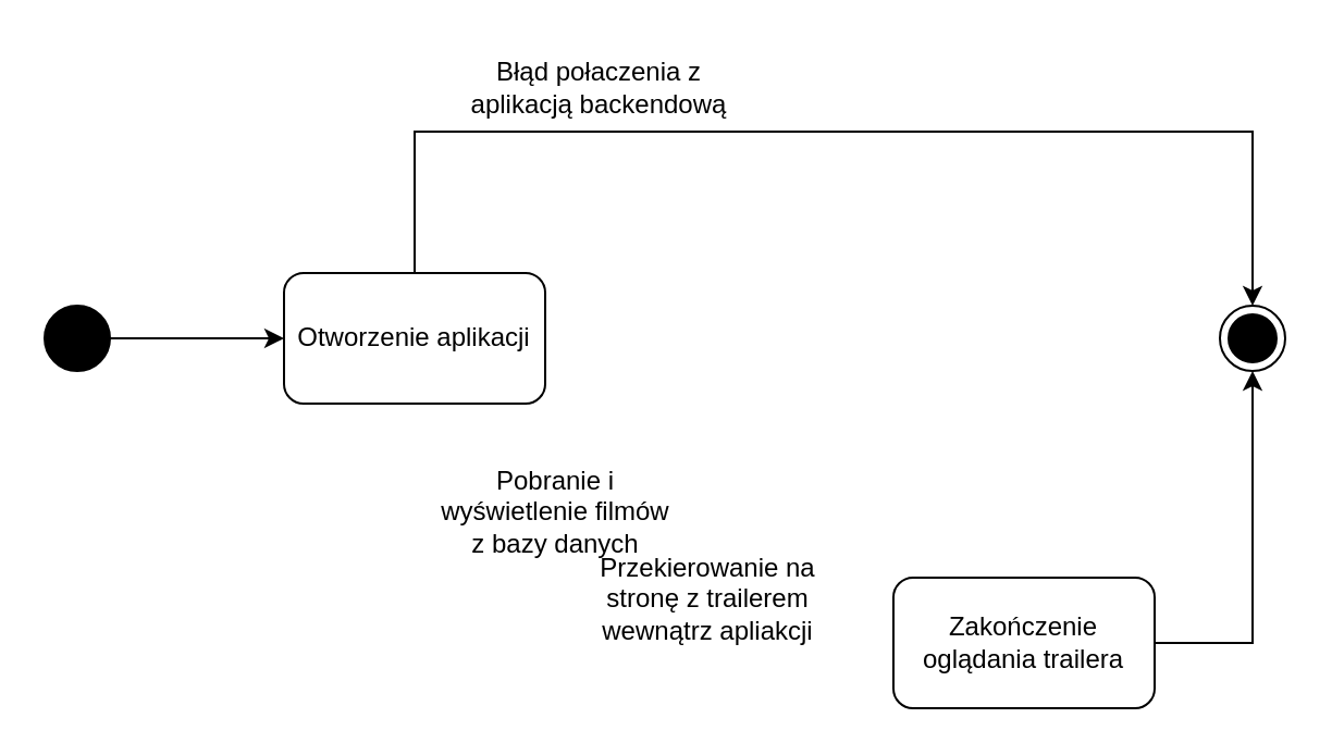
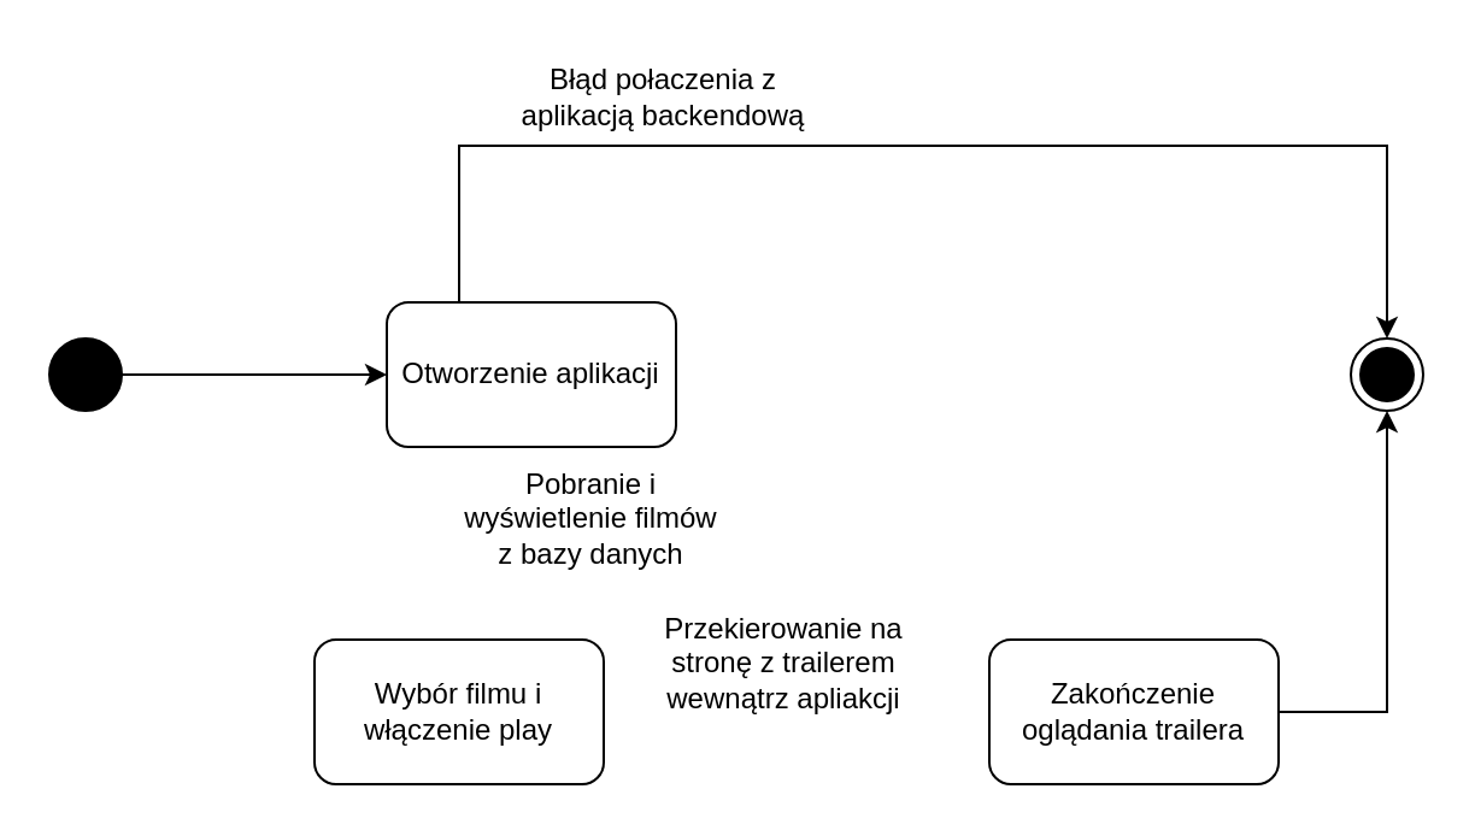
  <mxCell id="0" />
  <mxCell id="1" parent="0" />
  <mxCell id="2" style="edgeStyle=orthogonalEdgeStyle;rounded=0;orthogonalLoop=1;jettySize=auto;html=1;" edge="1" parent="1" source="3" target="6"><mxGeometry relative="1" as="geometry" /></mxCell>
  <mxCell id="3" value="" style="ellipse;fillColor=strokeColor;html=1;" vertex="1" parent="1"><mxGeometry x="20" y="140" width="30" height="30" as="geometry" /></mxCell>
  <mxCell id="4" value="" style="ellipse;html=1;shape=endState;fillColor=strokeColor;" vertex="1" parent="1"><mxGeometry x="560" y="140" width="30" height="30" as="geometry" /></mxCell>
  <mxCell id="5" style="edgeStyle=orthogonalEdgeStyle;rounded=0;orthogonalLoop=1;jettySize=auto;html=1;" edge="1" parent="1" source="6" target="4"><mxGeometry relative="1" as="geometry"><Array as="points"><mxPoint x="190" y="60" /><mxPoint x="575" y="60" /></Array></mxGeometry></mxCell>
- <mxCell id="6" value="Otworzenie aplikacji" style="rounded=1;whiteSpace=wrap;html=1;" vertex="1" parent="1"><mxGeometry x="130" y="125" width="120" height="60" as="geometry" /></mxCell>
+ <mxCell id="6" value="Otworzenie aplikacji" style="rounded=1;whiteSpace=wrap;html=1;" vertex="1" parent="1"><mxGeometry x="160" y="125" width="120" height="60" as="geometry" /></mxCell>
  <mxCell id="7" value="Błąd połaczenia z aplikacją backendową" style="text;html=1;strokeColor=none;fillColor=none;align=center;verticalAlign=middle;whiteSpace=wrap;rounded=0;" vertex="1" parent="1"><mxGeometry x="210" y="20" width="130" height="40" as="geometry" /></mxCell>
- <mxCell id="9" value="Pobranie i wyświetlenie filmów z bazy danych" style="text;html=1;strokeColor=none;fillColor=none;align=center;verticalAlign=middle;whiteSpace=wrap;rounded=0;" vertex="1" parent="1"><mxGeometry x="200" y="220" width="110" height="30" as="geometry" /></mxCell>
+ <mxCell id="8" value="Wybór filmu i włączenie play" style="whiteSpace=wrap;html=1;rounded=1;" vertex="1" parent="1"><mxGeometry x="130" y="265" width="120" height="60" as="geometry" /></mxCell>
+ <mxCell id="9" value="Pobranie i wyświetlenie filmów z bazy danych" style="text;html=1;strokeColor=none;fillColor=none;align=center;verticalAlign=middle;whiteSpace=wrap;rounded=0;" vertex="1" parent="1"><mxGeometry x="190" y="200" width="110" height="30" as="geometry" /></mxCell>
  <mxCell id="10" style="edgeStyle=orthogonalEdgeStyle;rounded=0;orthogonalLoop=1;jettySize=auto;html=1;" edge="1" parent="1" source="11" target="4"><mxGeometry relative="1" as="geometry" /></mxCell>
  <mxCell id="11" value="Zakończenie oglądania trailera" style="whiteSpace=wrap;html=1;rounded=1;" vertex="1" parent="1"><mxGeometry x="410" y="265" width="120" height="60" as="geometry" /></mxCell>
  <mxCell id="12" value="Przekierowanie na stronę z trailerem wewnątrz apliakcji" style="text;html=1;strokeColor=none;fillColor=none;align=center;verticalAlign=middle;whiteSpace=wrap;rounded=0;" vertex="1" parent="1"><mxGeometry x="260" y="260" width="130" height="30" as="geometry" /></mxCell>
